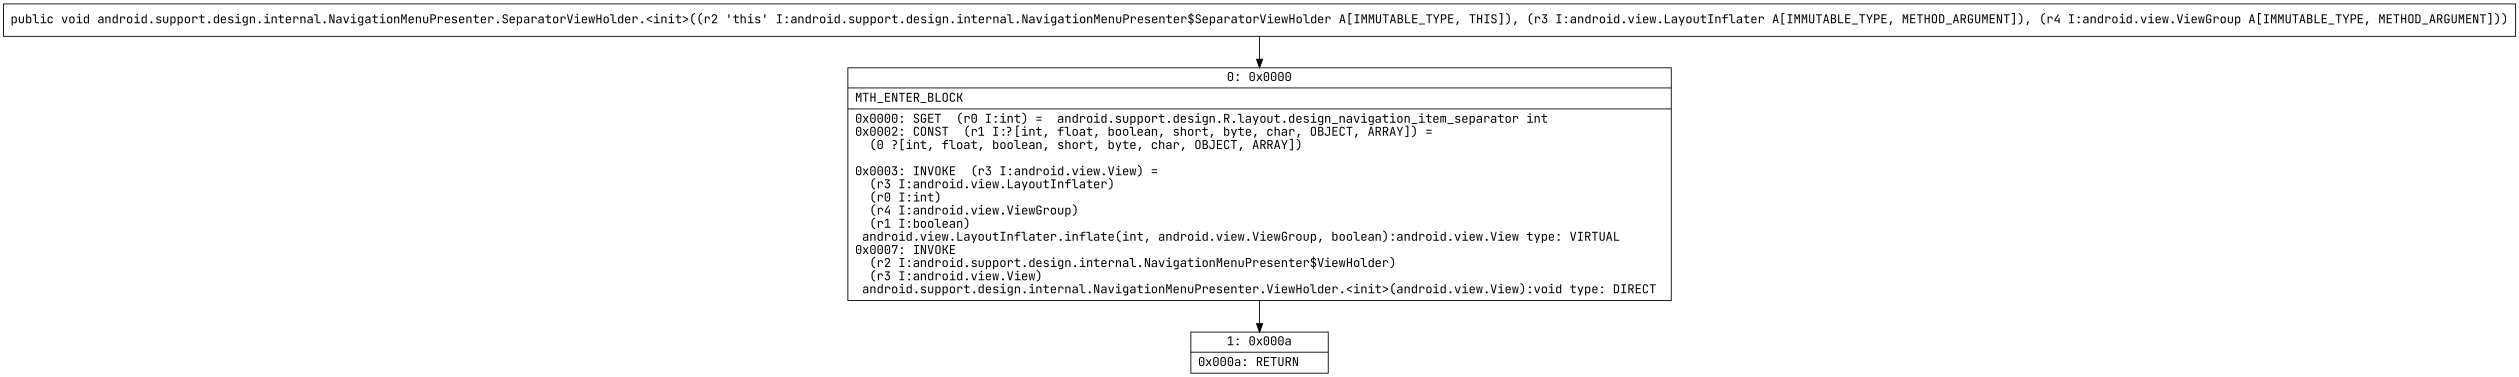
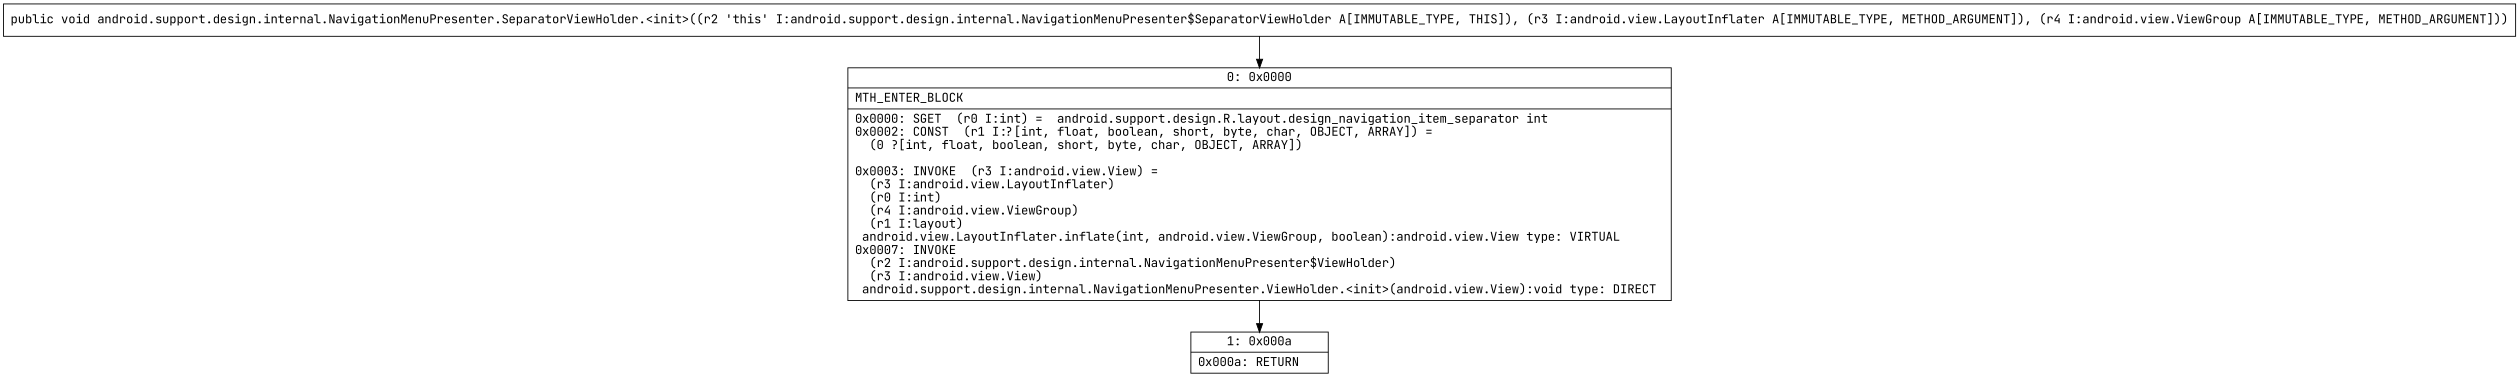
  digraph {
    fontname="JetBrains Mono"
    node [shape=record fontname="JetBrains Mono"]
    edge [fontname="JetBrains Mono"]
-   n1 [label="{0\:\ 0x0000|MTH_ENTER_BLOCK\l|0x0000: SGET  (r0 I:int) =  android.support.design.R.layout.design_navigation_item_separator int \l0x0002: CONST  (r1 I:?[int, float, boolean, short, byte, char, OBJECT, ARRAY]) = \l  (0 ?[int, float, boolean, short, byte, char, OBJECT, ARRAY])\l \l0x0003: INVOKE  (r3 I:android.view.View) = \l  (r3 I:android.view.LayoutInflater)\l  (r0 I:int)\l  (r4 I:android.view.ViewGroup)\l  (r1 I:boolean)\l android.view.LayoutInflater.inflate(int, android.view.ViewGroup, boolean):android.view.View type: VIRTUAL \l0x0007: INVOKE  \l  (r2 I:android.support.design.internal.NavigationMenuPresenter$ViewHolder)\l  (r3 I:android.view.View)\l android.support.design.internal.NavigationMenuPresenter.ViewHolder.\<init\>(android.view.View):void type: DIRECT \l}"]
+   n1 [label="{0\:\ 0x0000|MTH_ENTER_BLOCK\l|0x0000: SGET  (r0 I:int) =  android.support.design.R.layout.design_navigation_item_separator int \l0x0002: CONST  (r1 I:?[int, float, boolean, short, byte, char, OBJECT, ARRAY]) = \l  (0 ?[int, float, boolean, short, byte, char, OBJECT, ARRAY])\l \l0x0003: INVOKE  (r3 I:android.view.View) = \l  (r3 I:android.view.LayoutInflater)\l  (r0 I:int)\l  (r4 I:android.view.ViewGroup)\l  (r1 I:layout)\l android.view.LayoutInflater.inflate(int, android.view.ViewGroup, boolean):android.view.View type: VIRTUAL \l0x0007: INVOKE  \l  (r2 I:android.support.design.internal.NavigationMenuPresenter$ViewHolder)\l  (r3 I:android.view.View)\l android.support.design.internal.NavigationMenuPresenter.ViewHolder.\<init\>(android.view.View):void type: DIRECT \l}"]
    n2 [label="{1\:\ 0x000a|0x000a: RETURN   \l}"]
    n3 [label="{public void android.support.design.internal.NavigationMenuPresenter.SeparatorViewHolder.\<init\>((r2 'this' I:android.support.design.internal.NavigationMenuPresenter$SeparatorViewHolder A[IMMUTABLE_TYPE, THIS]), (r3 I:android.view.LayoutInflater A[IMMUTABLE_TYPE, METHOD_ARGUMENT]), (r4 I:android.view.ViewGroup A[IMMUTABLE_TYPE, METHOD_ARGUMENT])) }"]
    n1 -> n2
    n3 -> n1
  }
